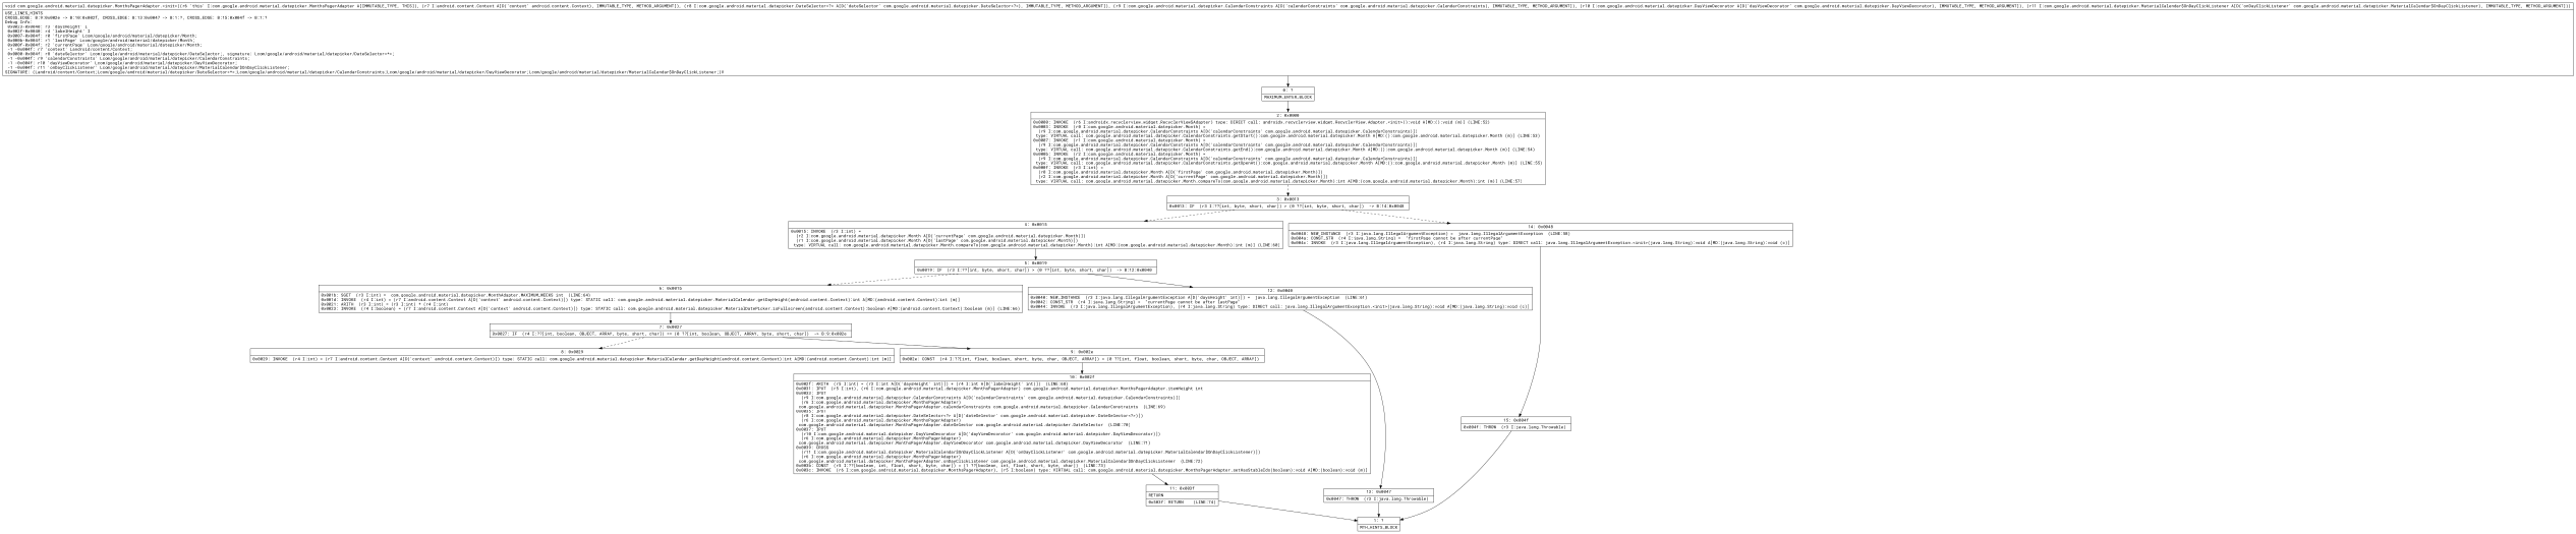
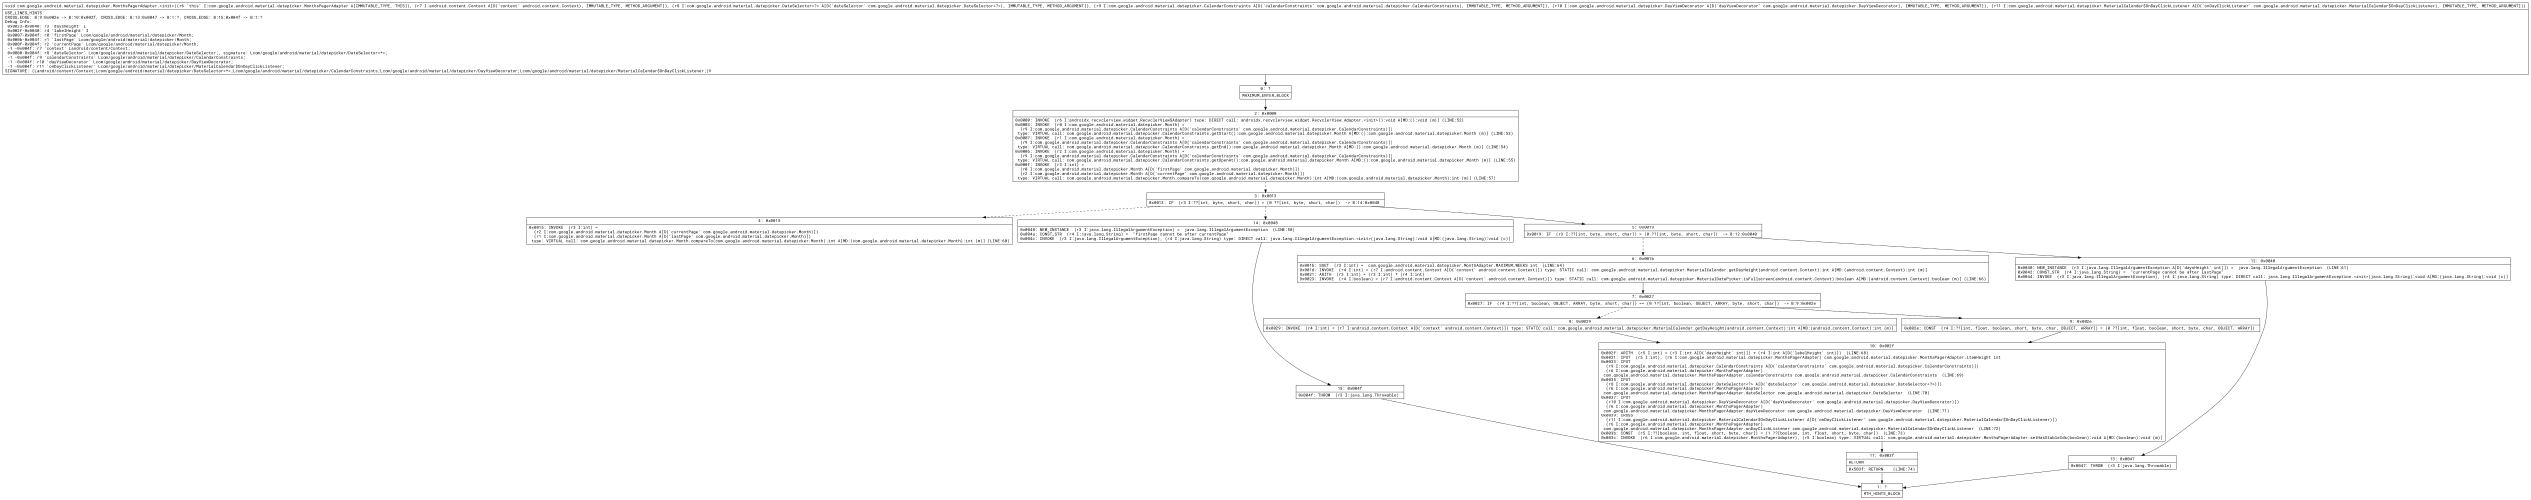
  digraph {
    fontname="Roboto Mono"
    node [fontname="Roboto Mono" shape=record]
    edge [fontname="Roboto Mono"]
    n1 [label="{0\:\ ?|MAXIMUM_ENTER_BLOCK\l}"]
    n2 [label="{2\:\ 0x0000|0x0000: INVOKE  (r6 I:androidx.recyclerview.widget.RecyclerView$Adapter) type: DIRECT call: androidx.recyclerview.widget.RecyclerView.Adapter.\<init\>():void A[MD:():void (m)] (LINE:52)\l0x0003: INVOKE  (r0 I:com.google.android.material.datepicker.Month) = \l  (r9 I:com.google.android.material.datepicker.CalendarConstraints A[D('calendarConstraints' com.google.android.material.datepicker.CalendarConstraints)])\l type: VIRTUAL call: com.google.android.material.datepicker.CalendarConstraints.getStart():com.google.android.material.datepicker.Month A[MD:():com.google.android.material.datepicker.Month (m)] (LINE:53)\l0x0007: INVOKE  (r1 I:com.google.android.material.datepicker.Month) = \l  (r9 I:com.google.android.material.datepicker.CalendarConstraints A[D('calendarConstraints' com.google.android.material.datepicker.CalendarConstraints)])\l type: VIRTUAL call: com.google.android.material.datepicker.CalendarConstraints.getEnd():com.google.android.material.datepicker.Month A[MD:():com.google.android.material.datepicker.Month (m)] (LINE:54)\l0x000b: INVOKE  (r2 I:com.google.android.material.datepicker.Month) = \l  (r9 I:com.google.android.material.datepicker.CalendarConstraints A[D('calendarConstraints' com.google.android.material.datepicker.CalendarConstraints)])\l type: VIRTUAL call: com.google.android.material.datepicker.CalendarConstraints.getOpenAt():com.google.android.material.datepicker.Month A[MD:():com.google.android.material.datepicker.Month (m)] (LINE:55)\l0x000f: INVOKE  (r3 I:int) = \l  (r0 I:com.google.android.material.datepicker.Month A[D('firstPage' com.google.android.material.datepicker.Month)])\l  (r2 I:com.google.android.material.datepicker.Month A[D('currentPage' com.google.android.material.datepicker.Month)])\l type: VIRTUAL call: com.google.android.material.datepicker.Month.compareTo(com.google.android.material.datepicker.Month):int A[MD:(com.google.android.material.datepicker.Month):int (m)] (LINE:57)\l}"]
    n3 [label="{3\:\ 0x0013|0x0013: IF  (r3 I:??[int, byte, short, char]) \> (0 ??[int, byte, short, char])  \-\> B:14:0x0048 \l}"]
    n4 [label="{4\:\ 0x0015|0x0015: INVOKE  (r3 I:int) = \l  (r2 I:com.google.android.material.datepicker.Month A[D('currentPage' com.google.android.material.datepicker.Month)])\l  (r1 I:com.google.android.material.datepicker.Month A[D('lastPage' com.google.android.material.datepicker.Month)])\l type: VIRTUAL call: com.google.android.material.datepicker.Month.compareTo(com.google.android.material.datepicker.Month):int A[MD:(com.google.android.material.datepicker.Month):int (m)] (LINE:60)\l}"]
    n5 [label="{14\:\ 0x0048|0x0048: NEW_INSTANCE  (r3 I:java.lang.IllegalArgumentException) =  java.lang.IllegalArgumentException  (LINE:58)\l0x004a: CONST_STR  (r4 I:java.lang.String) =  \"firstPage cannot be after currentPage\" \l0x004c: INVOKE  (r3 I:java.lang.IllegalArgumentException), (r4 I:java.lang.String) type: DIRECT call: java.lang.IllegalArgumentException.\<init\>(java.lang.String):void A[MD:(java.lang.String):void (c)]\l}"]
    n6 [label="{5\:\ 0x0019|0x0019: IF  (r3 I:??[int, byte, short, char]) \> (0 ??[int, byte, short, char])  \-\> B:12:0x0040 \l}"]
    n7 [label="{15\:\ 0x004f|0x004f: THROW  (r3 I:java.lang.Throwable) \l}"]
    n8 [label="{6\:\ 0x001b|0x001b: SGET  (r3 I:int) =  com.google.android.material.datepicker.MonthAdapter.MAXIMUM_WEEKS int  (LINE:64)\l0x001d: INVOKE  (r4 I:int) = (r7 I:android.content.Context A[D('context' android.content.Context)]) type: STATIC call: com.google.android.material.datepicker.MaterialCalendar.getDayHeight(android.content.Context):int A[MD:(android.content.Context):int (m)]\l0x0021: ARITH  (r3 I:int) = (r3 I:int) * (r4 I:int) \l0x0023: INVOKE  (r4 I:boolean) = (r7 I:android.content.Context A[D('context' android.content.Context)]) type: STATIC call: com.google.android.material.datepicker.MaterialDatePicker.isFullscreen(android.content.Context):boolean A[MD:(android.content.Context):boolean (m)] (LINE:66)\l}"]
    n9 [label="{12\:\ 0x0040|0x0040: NEW_INSTANCE  (r3 I:java.lang.IllegalArgumentException A[D('daysHeight' int)]) =  java.lang.IllegalArgumentException  (LINE:61)\l0x0042: CONST_STR  (r4 I:java.lang.String) =  \"currentPage cannot be after lastPage\" \l0x0044: INVOKE  (r3 I:java.lang.IllegalArgumentException), (r4 I:java.lang.String) type: DIRECT call: java.lang.IllegalArgumentException.\<init\>(java.lang.String):void A[MD:(java.lang.String):void (c)]\l}"]
    n10 [label="{7\:\ 0x0027|0x0027: IF  (r4 I:??[int, boolean, OBJECT, ARRAY, byte, short, char]) == (0 ??[int, boolean, OBJECT, ARRAY, byte, short, char])  \-\> B:9:0x002e \l}"]
    n11 [label="{13\:\ 0x0047|0x0047: THROW  (r3 I:java.lang.Throwable) \l}"]
    n12 [label="{8\:\ 0x0029|0x0029: INVOKE  (r4 I:int) = (r7 I:android.content.Context A[D('context' android.content.Context)]) type: STATIC call: com.google.android.material.datepicker.MaterialCalendar.getDayHeight(android.content.Context):int A[MD:(android.content.Context):int (m)]\l}"]
    n13 [label="{9\:\ 0x002e|0x002e: CONST  (r4 I:??[int, float, boolean, short, byte, char, OBJECT, ARRAY]) = (0 ??[int, float, boolean, short, byte, char, OBJECT, ARRAY]) \l}"]
    n14 [label="{10\:\ 0x002f|0x002f: ARITH  (r5 I:int) = (r3 I:int A[D('daysHeight' int)]) + (r4 I:int A[D('labelHeight' int)])  (LINE:68)\l0x0031: IPUT  (r5 I:int), (r6 I:com.google.android.material.datepicker.MonthsPagerAdapter) com.google.android.material.datepicker.MonthsPagerAdapter.itemHeight int \l0x0033: IPUT  \l  (r9 I:com.google.android.material.datepicker.CalendarConstraints A[D('calendarConstraints' com.google.android.material.datepicker.CalendarConstraints)])\l  (r6 I:com.google.android.material.datepicker.MonthsPagerAdapter)\l com.google.android.material.datepicker.MonthsPagerAdapter.calendarConstraints com.google.android.material.datepicker.CalendarConstraints  (LINE:69)\l0x0035: IPUT  \l  (r8 I:com.google.android.material.datepicker.DateSelector\<?\> A[D('dateSelector' com.google.android.material.datepicker.DateSelector\<?\>)])\l  (r6 I:com.google.android.material.datepicker.MonthsPagerAdapter)\l com.google.android.material.datepicker.MonthsPagerAdapter.dateSelector com.google.android.material.datepicker.DateSelector  (LINE:70)\l0x0037: IPUT  \l  (r10 I:com.google.android.material.datepicker.DayViewDecorator A[D('dayViewDecorator' com.google.android.material.datepicker.DayViewDecorator)])\l  (r6 I:com.google.android.material.datepicker.MonthsPagerAdapter)\l com.google.android.material.datepicker.MonthsPagerAdapter.dayViewDecorator com.google.android.material.datepicker.DayViewDecorator  (LINE:71)\l0x0039: CROSS  \l  (r11 I:com.google.android.material.datepicker.MaterialCalendar$OnDayClickListener A[D('onDayClickListener' com.google.android.material.datepicker.MaterialCalendar$OnDayClickListener)])\l  (r6 I:com.google.android.material.datepicker.MonthsPagerAdapter)\l com.google.android.material.datepicker.MonthsPagerAdapter.onDayClickListener com.google.android.material.datepicker.MaterialCalendar$OnDayClickListener  (LINE:72)\l0x003b: CONST  (r5 I:??[boolean, int, float, short, byte, char]) = (1 ??[boolean, int, float, short, byte, char])  (LINE:73)\l0x003c: INVOKE  (r6 I:com.google.android.material.datepicker.MonthsPagerAdapter), (r5 I:boolean) type: VIRTUAL call: com.google.android.material.datepicker.MonthsPagerAdapter.setHasStableIds(boolean):void A[MD:(boolean):void (m)]\l}"]
    n15 [label="{11\:\ 0x003f|RETURN\l|0x503f: RETURN    (LINE:74)\l}"]
    n16 [label="{1\:\ ?|MTH_HINTS_BLOCK\l}"]
    n17 [label="{void com.google.android.material.datepicker.MonthsPagerAdapter.\<init\>((r6 'this' I:com.google.android.material.datepicker.MonthsPagerAdapter A[IMMUTABLE_TYPE, THIS]), (r7 I:android.content.Context A[D('context' android.content.Context), IMMUTABLE_TYPE, METHOD_ARGUMENT]), (r8 I:com.google.android.material.datepicker.DateSelector\<?\> A[D('dateSelector' com.google.android.material.datepicker.DateSelector\<?\>), IMMUTABLE_TYPE, METHOD_ARGUMENT]), (r9 I:com.google.android.material.datepicker.CalendarConstraints A[D('calendarConstraints' com.google.android.material.datepicker.CalendarConstraints), IMMUTABLE_TYPE, METHOD_ARGUMENT]), (r10 I:com.google.android.material.datepicker.DayViewDecorator A[D('dayViewDecorator' com.google.android.material.datepicker.DayViewDecorator), IMMUTABLE_TYPE, METHOD_ARGUMENT]), (r11 I:com.google.android.material.datepicker.MaterialCalendar$OnDayClickListener A[D('onDayClickListener' com.google.android.material.datepicker.MaterialCalendar$OnDayClickListener), IMMUTABLE_TYPE, METHOD_ARGUMENT]))  | USE_LINES_HINTS\lCROSS_EDGE: B:9:0x002e \-\> B:10:0x002f, CROSS_EDGE: B:13:0x0047 \-\> B:1:?, CROSS_EDGE: B:15:0x004f \-\> B:1:?\lDebug Info:\l  0x0023\-0x0040: r3 'daysHeight' I\l  0x002f\-0x0040: r4 'labelHeight' I\l  0x0007\-0x004f: r0 'firstPage' Lcom\/google\/android\/material\/datepicker\/Month;\l  0x000b\-0x004f: r1 'lastPage' Lcom\/google\/android\/material\/datepicker\/Month;\l  0x000f\-0x004f: r2 'currentPage' Lcom\/google\/android\/material\/datepicker\/Month;\l  \-1 \-0x004f: r7 'context' Landroid\/content\/Context;\l  0x0000\-0x004f: r8 'dateSelector' Lcom\/google\/android\/material\/datepicker\/DateSelector;, signature: Lcom\/google\/android\/material\/datepicker\/DateSelector\<*\>;\l  \-1 \-0x004f: r9 'calendarConstraints' Lcom\/google\/android\/material\/datepicker\/CalendarConstraints;\l  \-1 \-0x004f: r10 'dayViewDecorator' Lcom\/google\/android\/material\/datepicker\/DayViewDecorator;\l  \-1 \-0x004f: r11 'onDayClickListener' Lcom\/google\/android\/material\/datepicker\/MaterialCalendar$OnDayClickListener;\lSIGNATURE: (Landroid\/content\/Context;Lcom\/google\/android\/material\/datepicker\/DateSelector\<*\>;Lcom\/google\/android\/material\/datepicker\/CalendarConstraints;Lcom\/google\/android\/material\/datepicker\/DayViewDecorator;Lcom\/google\/android\/material\/datepicker\/MaterialCalendar$OnDayClickListener;)V\l}"]
    n1 -> n2
    n2 -> n3 [style=dashed]
    n3 -> n4 [style=dashed]
    n3 -> n5 [style=dashed]
-   n4 -> n6
+   n3 -> n6
    n5 -> n7
    n6 -> n8 [style=dashed]
    n6 -> n9
    n7 -> n16
    n8 -> n10
    n9 -> n11
    n10 -> n12 [style=dashed]
    n10 -> n13
    n11 -> n16
+   n12 -> n14
    n13 -> n14
    n14 -> n15
    n15 -> n16
    n17 -> n1
  }
